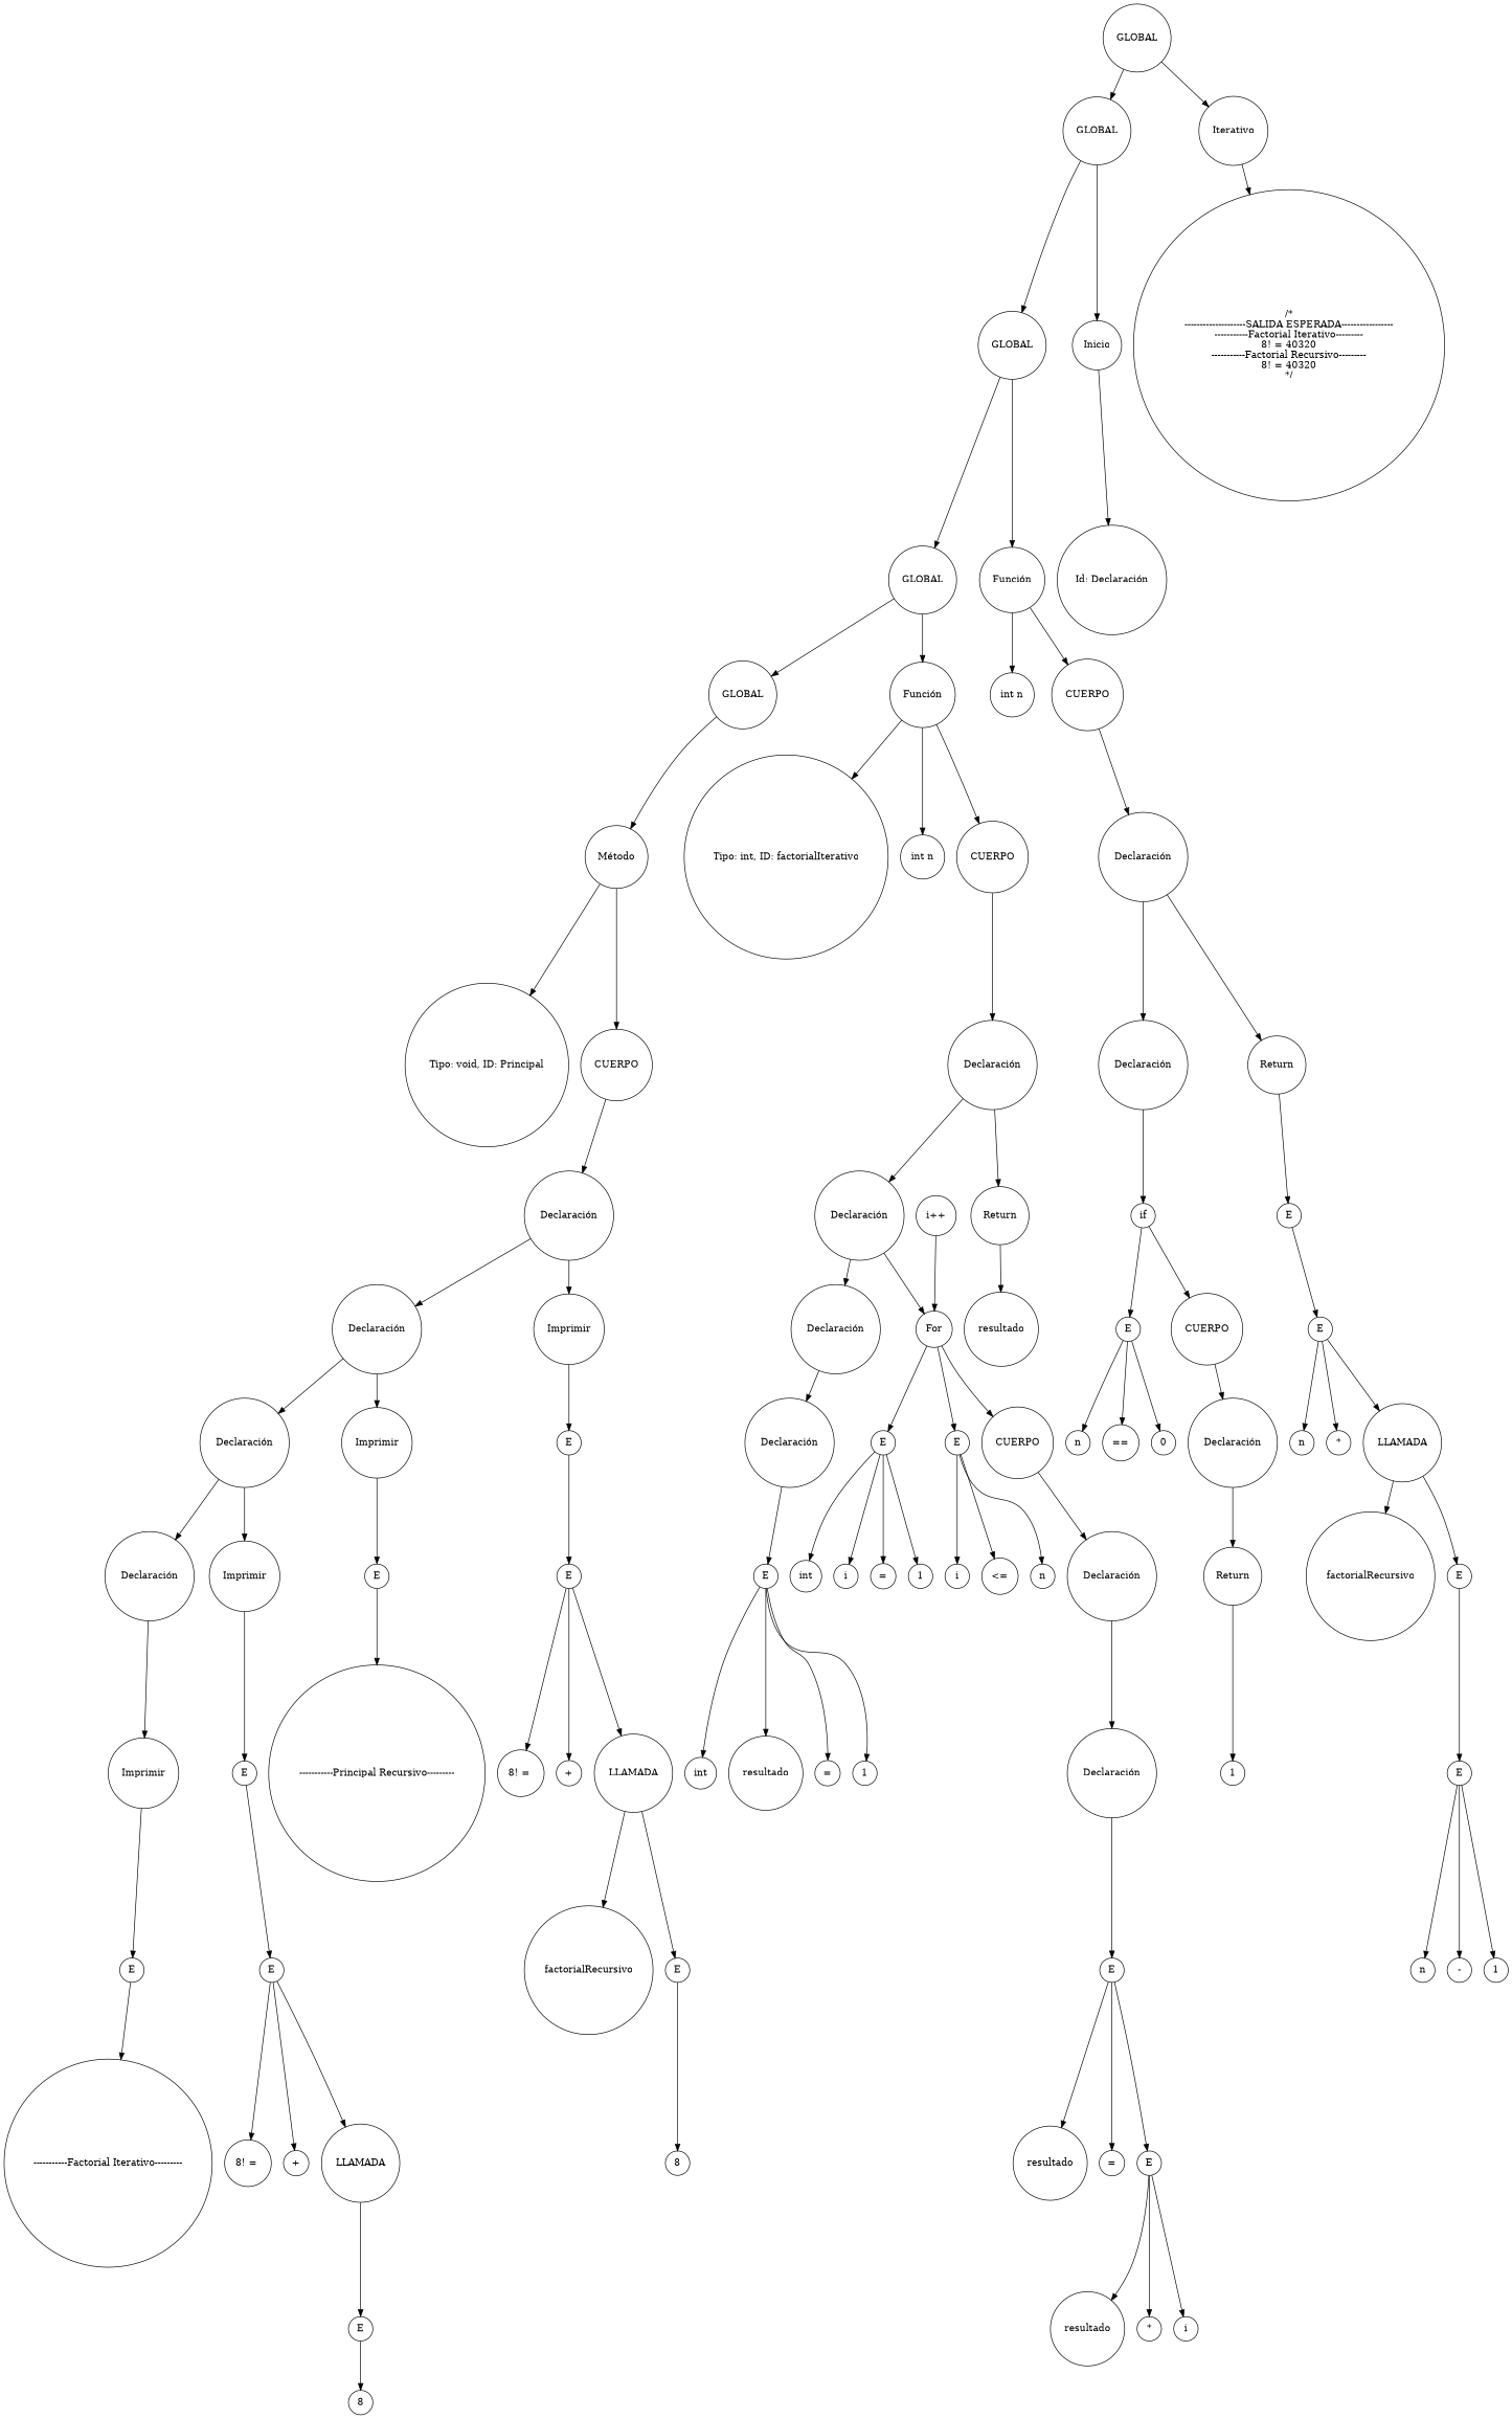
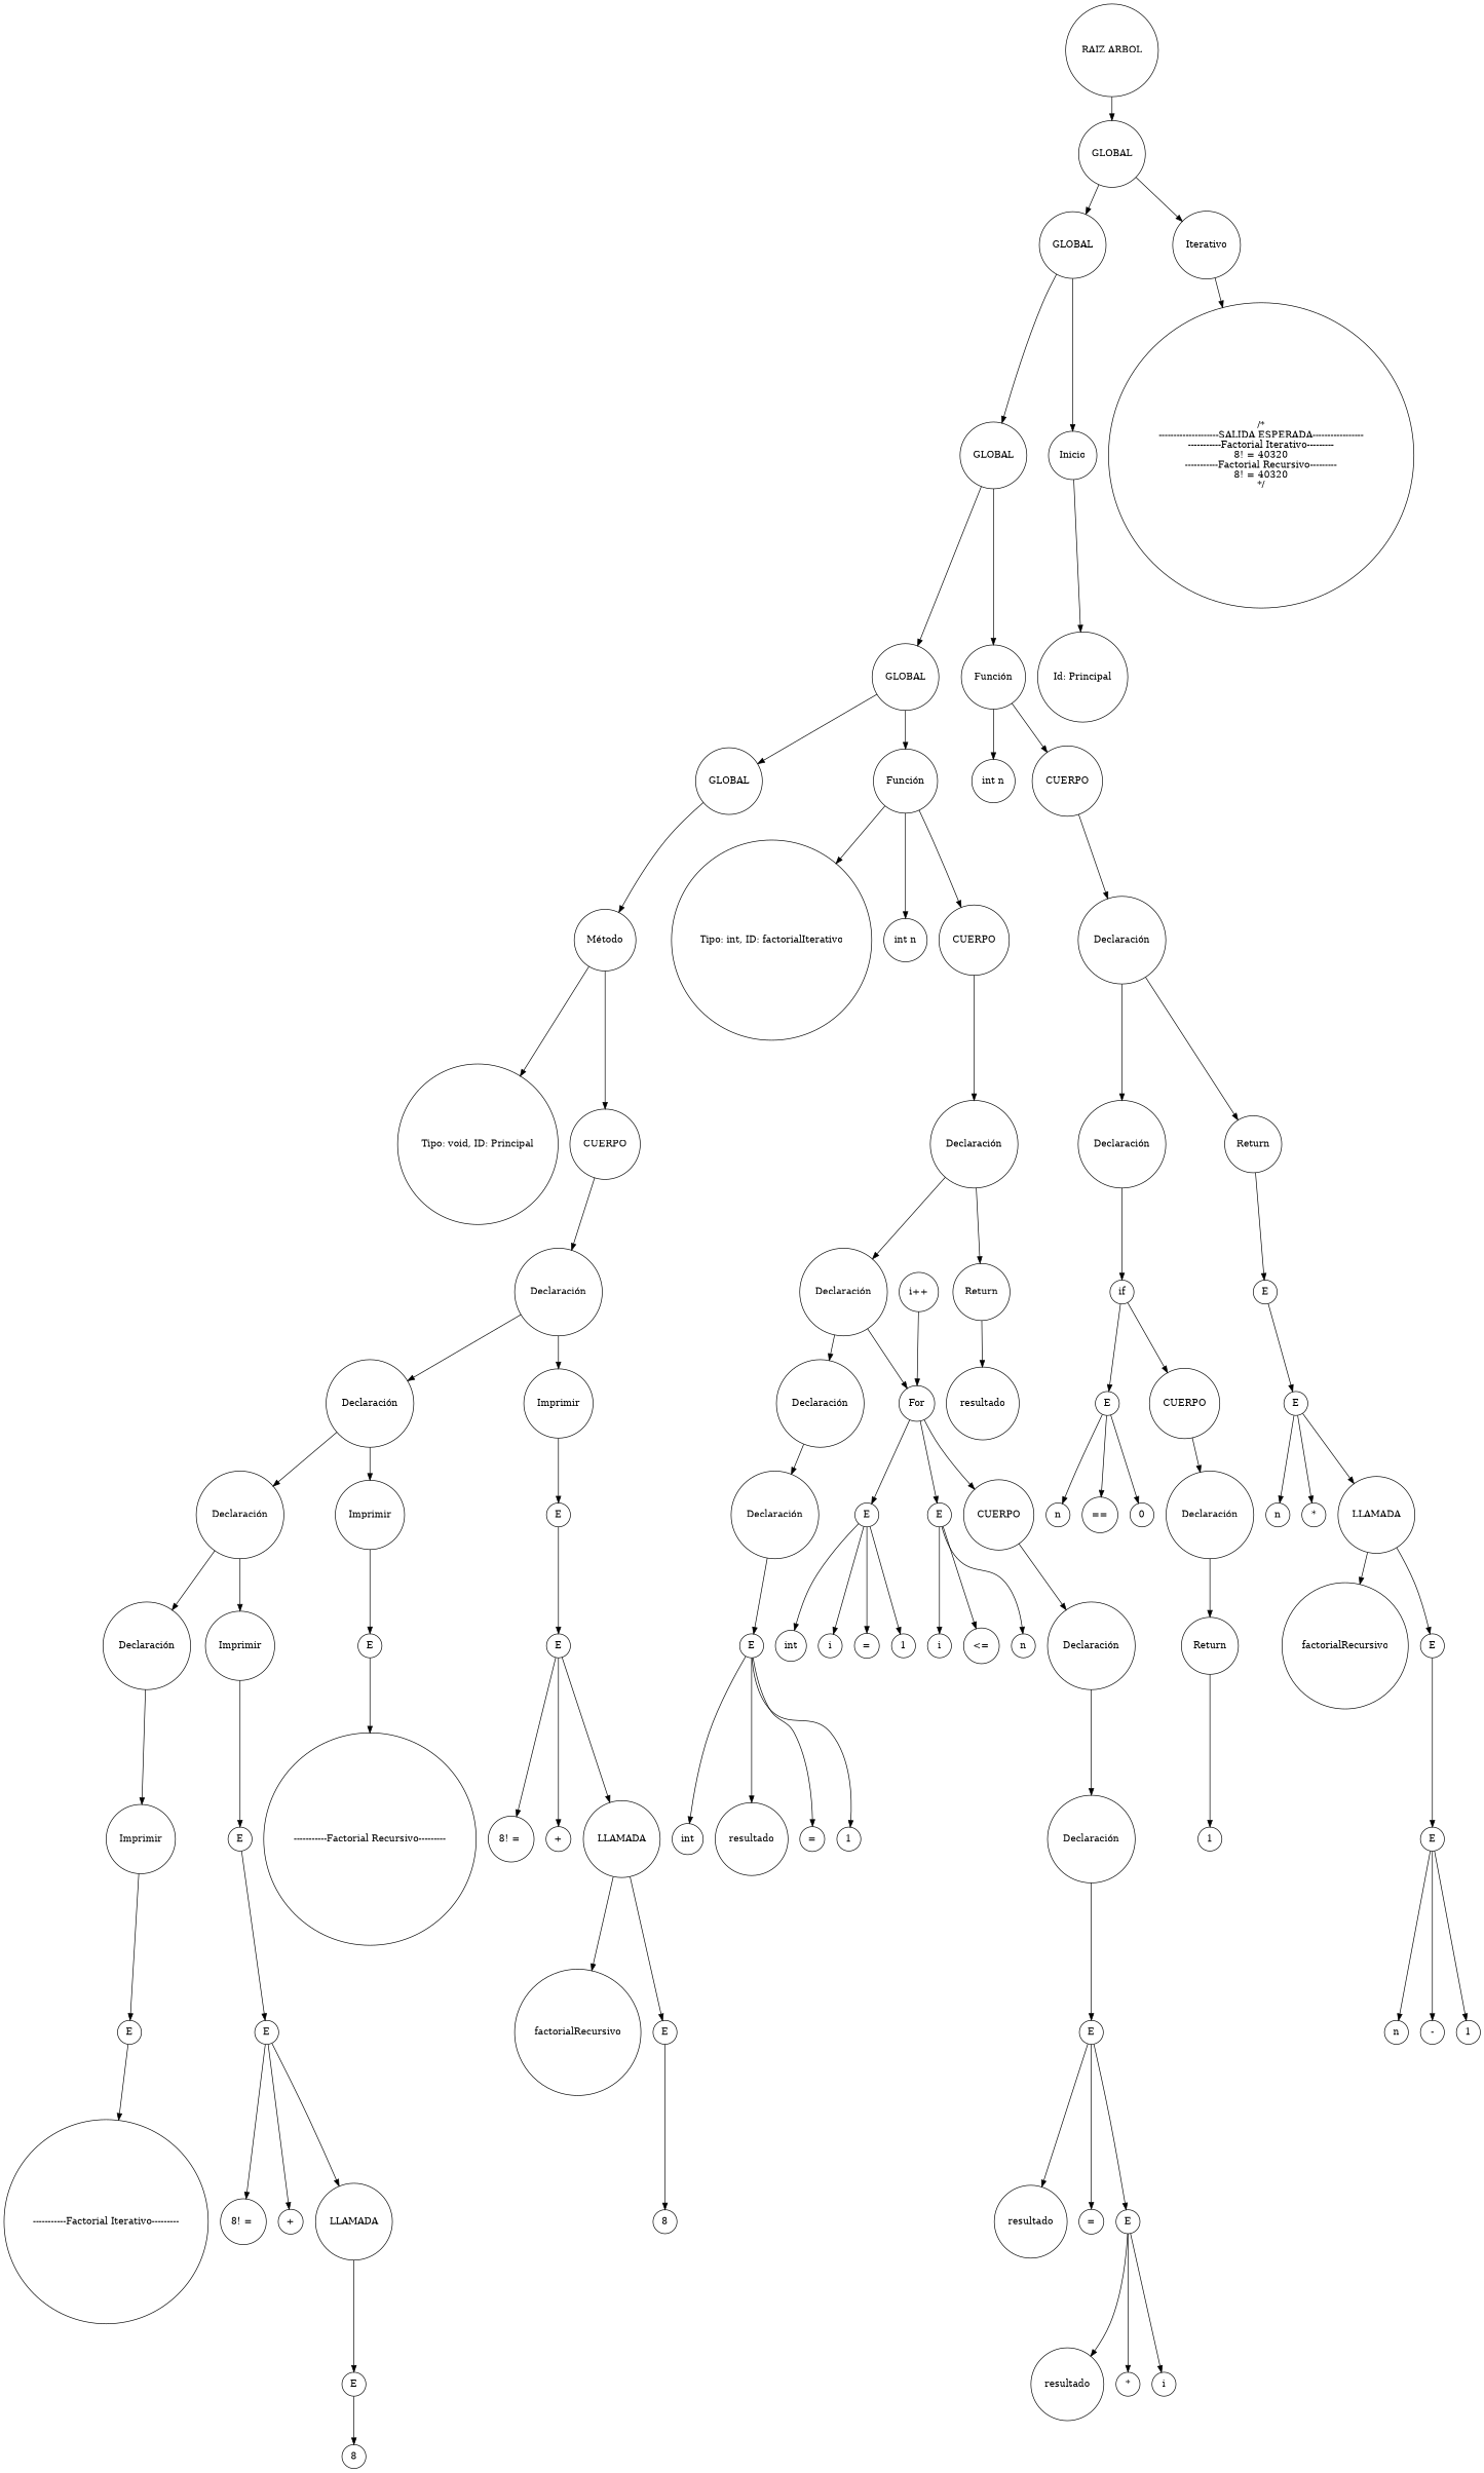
  digraph {
    node [fillcolor="#d62728" shape=circle]
+   n1 [label="RAIZ ARBOL"]
    n2 [label=GLOBAL]
    n3 [label=GLOBAL]
    n4 [label=Iterativo]
    n5 [label=GLOBAL]
    n6 [label=Inicio]
    n7 [label="/*\n--------------------SALIDA ESPERADA-----------------\n-----------Factorial Iterativo---------\n8! = 40320\n-----------Factorial Recursivo---------\n8! = 40320\n*/"]
    n8 [label=GLOBAL]
    n9 [label="Función"]
-   n10 [label="Id: Declaración"]
+   n10 [label="Id: Principal"]
    n11 [label=GLOBAL]
    n12 [label="Función"]
    n13 [label="int n"]
    n14 [label=CUERPO]
    n15 [label="Método"]
    n16 [label="Tipo: int, ID: factorialIterativo"]
    n17 [label="int n"]
    n18 [label=CUERPO]
    n19 [label="Tipo: void, ID: Principal"]
    n20 [label=CUERPO]
    n21 [label="Declaración"]
    n22 [label="Declaración"]
    n23 [label=Imprimir]
    n24 [label="Declaración"]
    n25 [label=Imprimir]
    n26 [label=E]
    n27 [label="Declaración"]
    n28 [label=Imprimir]
    n29 [label=E]
    n30 [label=Imprimir]
    n31 [label=E]
    n32 [label=E]
    n33 [label="-----------Factorial Iterativo---------"]
    n34 [label=E]
    n35 [label="8! = "]
    n36 [label="+"]
    n37 [label=LLAMADA]
    n38 [label=E]
    n39 [label=8]
-   n40 [label="-----------Principal Recursivo---------"]
+   n40 [label="-----------Factorial Recursivo---------"]
    n41 [label=E]
    n42 [label="8! = "]
    n43 [label="+"]
    n44 [label=LLAMADA]
    n45 [label=factorialRecursivo]
    n46 [label=E]
    n47 [label=8]
    n48 [label="Declaración"]
    n49 [label="Declaración"]
    n50 [label=Return]
    n51 [label="Declaración"]
    n52 [label=For]
    n53 [label=resultado]
    n54 [label="Declaración"]
    n55 [label=E]
    n56 [label=E]
    n57 [label=CUERPO]
    n58 [label=E]
    n59 [label=int]
    n60 [label=resultado]
    n61 [label="="]
    n62 [label=1]
    n63 [label=int]
    n64 [label=i]
    n65 [label="="]
    n66 [label=1]
    n67 [label=i]
    n68 [label="<="]
    n69 [label=n]
    n70 [label="i++"]
    n71 [label="Declaración"]
    n72 [label="Declaración"]
    n73 [label=E]
    n74 [label=resultado]
    n75 [label="="]
    n76 [label=E]
    n77 [label=resultado]
    n78 [label="*"]
    n79 [label=i]
    n80 [label="Declaración"]
    n81 [label="Declaración"]
    n82 [label=Return]
    n83 [label=if]
    n84 [label=E]
    n85 [label=E]
    n86 [label=CUERPO]
    n87 [label=n]
    n88 [label="=="]
    n89 [label=0]
    n90 [label="Declaración"]
    n91 [label=Return]
    n92 [label=1]
    n93 [label=E]
    n94 [label=n]
    n95 [label="*"]
    n96 [label=LLAMADA]
    n97 [label=factorialRecursivo]
    n98 [label=E]
    n99 [label=E]
    n100 [label=n]
    n101 [label="-"]
    n102 [label=1]
+   n1 -> n2
    n2 -> n3
    n2 -> n4
    n3 -> n5
    n3 -> n6
    n4 -> n7
    n5 -> n8
    n5 -> n9
    n6 -> n10
    n8 -> n11
    n8 -> n12
    n9 -> n13
    n9 -> n14
    n11 -> n15
    n12 -> n16
    n12 -> n17
    n12 -> n18
    n14 -> n80
    n15 -> n19
    n15 -> n20
    n18 -> n48
    n20 -> n21
    n21 -> n22
    n21 -> n23
    n22 -> n24
    n22 -> n25
    n23 -> n26
    n24 -> n27
    n24 -> n28
    n25 -> n29
    n26 -> n41
    n27 -> n30
    n28 -> n31
    n29 -> n40
    n30 -> n32
    n31 -> n34
    n32 -> n33
    n34 -> n35
    n34 -> n36
    n34 -> n37
    n37 -> n38
    n38 -> n39
    n41 -> n42
    n41 -> n43
    n41 -> n44
    n44 -> n45
    n44 -> n46
    n46 -> n47
    n48 -> n49
    n48 -> n50
    n49 -> n51
    n49 -> n52
    n50 -> n53
    n51 -> n54
    n52 -> n55
    n52 -> n56
    n52 -> n57
    n54 -> n58
    n55 -> n63
    n55 -> n64
    n55 -> n65
    n55 -> n66
    n56 -> n67
    n56 -> n68
    n56 -> n69
    n57 -> n71
    n58 -> n59
    n58 -> n60
    n58 -> n61
    n58 -> n62
    n70 -> n52
    n71 -> n72
    n72 -> n73
    n73 -> n74
    n73 -> n75
    n73 -> n76
    n76 -> n77
    n76 -> n78
    n76 -> n79
    n80 -> n81
    n80 -> n82
    n81 -> n83
    n82 -> n84
    n83 -> n85
    n83 -> n86
    n84 -> n93
    n85 -> n87
    n85 -> n88
    n85 -> n89
    n86 -> n90
    n90 -> n91
    n91 -> n92
    n93 -> n94
    n93 -> n95
    n93 -> n96
    n96 -> n97
    n96 -> n98
    n98 -> n99
    n99 -> n100
    n99 -> n101
    n99 -> n102
  }
